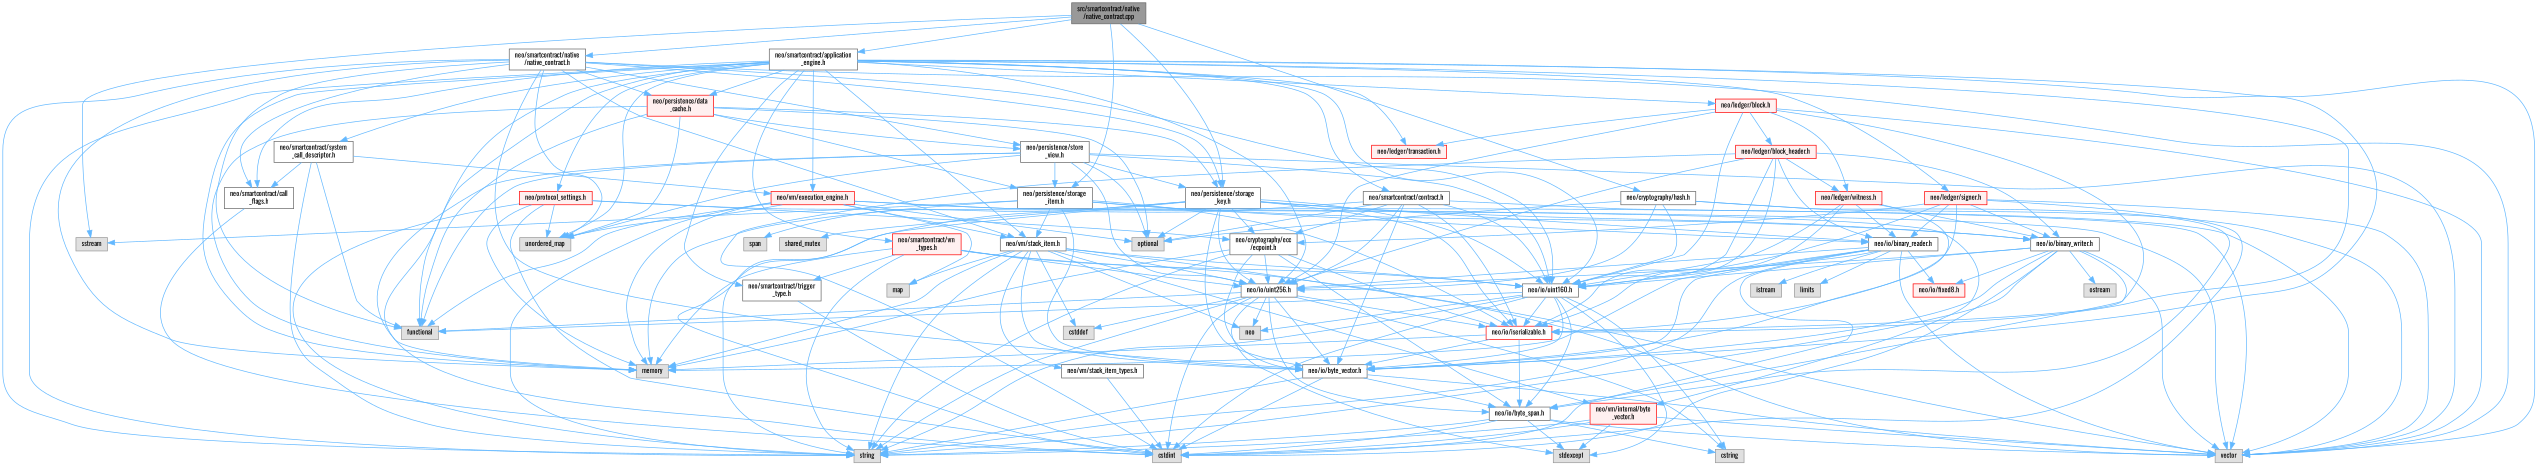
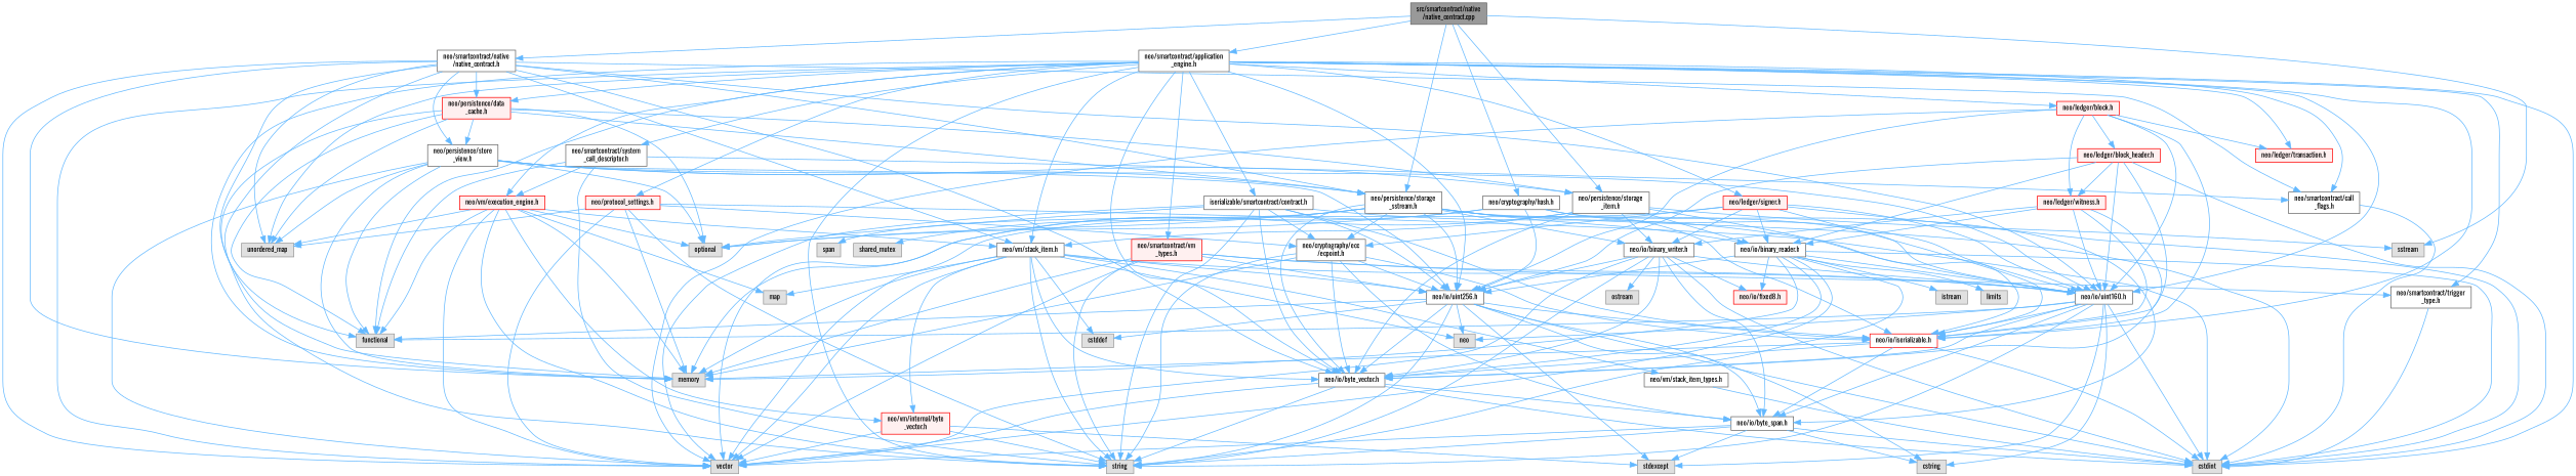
  digraph {
    fontname=Oswald
    node [color=grey40 fillcolor=white fontname=Oswald fontsize=10 shape=box style=filled]
    edge [color=steelblue1 fontname=Oswald fontsize=10 labelfontname=Helvetica labelfontsize=10 style=solid]
    n1 [color=gray40 fillcolor=grey60 fontcolor=black height=0.2 label="src/smartcontract/native\l/native_contract.cpp" width=0.4]
    n2 [height=0.2 label="neo/cryptography/hash.h" width=0.4]
    n3 [height=0.2 label="neo/persistence/storage\l_item.h" width=0.4]
    n4 [color=grey60 fillcolor="#E0E0E0" height=0.2 label=sstream width=0.4]
-   n5 [height=0.2 label="neo/persistence/storage\l_key.h" width=0.4]
+   n5 [height=0.2 label="neo/persistence/storage\l_sstream.h" width=0.4]
    n6 [height=0.2 label="neo/smartcontract/application\l_engine.h" width=0.4]
    n7 [height=0.2 label="neo/smartcontract/native\l/native_contract.h" width=0.4]
    n8 [height=0.2 label="neo/io/byte_span.h" width=0.4]
    n9 [color=grey60 fillcolor="#E0E0E0" height=0.2 label=vector width=0.4]
    n10 [height=0.2 label="neo/io/uint160.h" width=0.4]
    n11 [height=0.2 label="neo/io/uint256.h" width=0.4]
    n12 [color=grey60 fillcolor="#E0E0E0" height=0.2 label=optional width=0.4]
    n13 [height=0.2 label="neo/io/byte_vector.h" width=0.4]
    n14 [color=red height=0.2 label="neo/io/iserializable.h" width=0.4]
    n15 [color=grey60 fillcolor="#E0E0E0" height=0.2 label=memory width=0.4]
    n16 [height=0.2 label="neo/io/binary_reader.h" width=0.4]
    n17 [height=0.2 label="neo/io/binary_writer.h" width=0.4]
    n18 [height=0.2 label="neo/vm/stack_item.h" width=0.4]
    n19 [color=grey60 fillcolor="#E0E0E0" height=0.2 label=cstdint width=0.4]
    n20 [height=0.2 label="neo/cryptography/ecc\l/ecpoint.h" width=0.4]
    n21 [color=grey60 fillcolor="#E0E0E0" height=0.2 label=shared_mutex width=0.4]
    n22 [color=grey60 fillcolor="#E0E0E0" height=0.2 label=span width=0.4]
    n23 [color=grey60 fillcolor="#E0E0E0" height=0.2 label=string width=0.4]
    n24 [color=grey60 fillcolor="#E0E0E0" height=0.2 label=functional width=0.4]
    n25 [color=red fillcolor="#FFF0F0" height=0.2 label="neo/ledger/block.h" width=0.4]
    n26 [color=red fillcolor="#FFF0F0" height=0.2 label="neo/ledger/transaction.h" width=0.4]
    n27 [color=red fillcolor="#FFF0F0" height=0.2 label="neo/ledger/signer.h" width=0.4]
    n28 [color=red fillcolor="#FFF0F0" height=0.2 label="neo/persistence/data\l_cache.h" width=0.4]
    n29 [color=grey60 fillcolor="#E0E0E0" height=0.2 label=unordered_map width=0.4]
    n30 [color=red fillcolor="#FFF0F0" height=0.2 label="neo/protocol_settings.h" width=0.4]
    n31 [height=0.2 label="neo/smartcontract/call\l_flags.h" width=0.4]
-   n32 [height=0.2 label="neo/smartcontract/contract.h" width=0.4]
+   n32 [height=0.2 label="iserializable/smartcontract/contract.h" width=0.4]
    n33 [height=0.2 label="neo/smartcontract/system\l_call_descriptor.h" width=0.4]
    n34 [color=red fillcolor="#FFF0F0" height=0.2 label="neo/vm/execution_engine.h" width=0.4]
    n35 [height=0.2 label="neo/smartcontract/trigger\l_type.h" width=0.4]
    n36 [color=red fillcolor="#FFF0F0" height=0.2 label="neo/smartcontract/vm\l_types.h" width=0.4]
    n37 [height=0.2 label="neo/persistence/store\l_view.h" width=0.4]
    n38 [color=grey60 fillcolor="#E0E0E0" height=0.2 label=cstring width=0.4]
    n39 [color=grey60 fillcolor="#E0E0E0" height=0.2 label=stdexcept width=0.4]
    n40 [color=grey60 fillcolor="#E0E0E0" height=0.2 label=neo width=0.4]
    n41 [color=grey60 fillcolor="#E0E0E0" height=0.2 label=cstddef width=0.4]
    n42 [color=red fillcolor="#FFF0F0" height=0.2 label="neo/io/fixed8.h" width=0.4]
    n43 [color=grey60 fillcolor="#E0E0E0" height=0.2 label=istream width=0.4]
    n44 [color=grey60 fillcolor="#E0E0E0" height=0.2 label=limits width=0.4]
    n45 [color=grey60 fillcolor="#E0E0E0" height=0.2 label=ostream width=0.4]
    n46 [color=red fillcolor="#FFF0F0" height=0.2 label="neo/vm/internal/byte\l_vector.h" width=0.4]
    n47 [height=0.2 label="neo/vm/stack_item_types.h" width=0.4]
    n48 [color=grey60 fillcolor="#E0E0E0" height=0.2 label=map width=0.4]
    n49 [color=red fillcolor="#FFF0F0" height=0.2 label="neo/ledger/block_header.h" width=0.4]
    n50 [color=red fillcolor="#FFF0F0" height=0.2 label="neo/ledger/witness.h" width=0.4]
    n1 -> n2
    n1 -> n3
    n1 -> n4
    n1 -> n5
    n1 -> n6
    n1 -> n7
    n2 -> n8
    n2 -> n9
    n2 -> n10
    n2 -> n11
    n2 -> n12
    n3 -> n4
    n3 -> n13
    n3 -> n14
    n3 -> n15
    n3 -> n16
    n3 -> n17
    n3 -> n18
    n5 -> n10
    n5 -> n11
    n5 -> n12
    n5 -> n13
    n5 -> n14
    n5 -> n16
    n5 -> n17
    n5 -> n19
    n5 -> n20
    n5 -> n21
    n5 -> n22
    n6 -> n9
    n6 -> n10
    n6 -> n11
    n6 -> n13
    n6 -> n14
    n6 -> n15
    n6 -> n18
    n6 -> n19
    n6 -> n23
    n6 -> n24
    n6 -> n25
    n6 -> n26
    n6 -> n27
    n6 -> n28
    n6 -> n29
    n6 -> n30
    n6 -> n31
    n6 -> n32
    n6 -> n33
    n6 -> n34
    n6 -> n35
    n6 -> n36
    n7 -> n5
    n7 -> n9
    n7 -> n10
    n7 -> n13
    n7 -> n15
    n7 -> n18
    n7 -> n23
    n7 -> n24
    n7 -> n28
    n7 -> n29
    n7 -> n31
    n7 -> n37
    n8 -> n9
    n8 -> n19
    n8 -> n23
    n8 -> n38
    n8 -> n39
    n10 -> n8
    n10 -> n13
    n10 -> n14
    n10 -> n19
    n10 -> n23
    n10 -> n24
    n10 -> n38
    n10 -> n39
    n10 -> n40
    n11 -> n8
    n11 -> n13
    n11 -> n14
    n11 -> n19
    n11 -> n23
    n11 -> n24
    n11 -> n38
    n11 -> n39
    n11 -> n40
    n11 -> n41
    n13 -> n8
    n13 -> n9
    n13 -> n19
    n13 -> n23
    n14 -> n8
    n14 -> n13
    n14 -> n15
    n16 -> n9
    n16 -> n10
    n16 -> n11
    n16 -> n13
    n16 -> n15
    n16 -> n19
    n16 -> n23
    n16 -> n42
    n16 -> n43
    n16 -> n44
    n17 -> n8
    n17 -> n9
    n17 -> n10
    n17 -> n11
    n17 -> n13
    n17 -> n19
    n17 -> n23
    n17 -> n42
    n17 -> n45
    n18 -> n9
    n18 -> n10
    n18 -> n11
    n18 -> n13
    n18 -> n15
    n18 -> n23
    n18 -> n40
    n18 -> n41
    n18 -> n46
    n18 -> n47
    n18 -> n48
    n20 -> n8
    n20 -> n11
    n20 -> n13
    n20 -> n14
    n20 -> n15
    n20 -> n23
    n25 -> n9
    n25 -> n10
    n25 -> n11
    n25 -> n14
    n25 -> n26
    n25 -> n49
    n25 -> n50
    n27 -> n9
    n27 -> n10
    n27 -> n14
    n27 -> n16
    n27 -> n17
    n27 -> n19
    n27 -> n20
    n28 -> n3
    n28 -> n5
    n28 -> n12
    n28 -> n15
    n28 -> n24
    n28 -> n29
    n28 -> n37
    n30 -> n9
    n30 -> n15
    n30 -> n19
    n30 -> n20
    n30 -> n23
    n30 -> n29
    n31 -> n19
    n32 -> n9
    n32 -> n10
    n32 -> n11
    n32 -> n12
    n32 -> n13
    n32 -> n14
    n32 -> n20
    n32 -> n23
    n33 -> n23
    n33 -> n24
    n33 -> n31
    n33 -> n34
    n34 -> n9
    n34 -> n12
    n34 -> n15
    n34 -> n18
    n34 -> n23
    n34 -> n24
    n34 -> n29
    n34 -> n46
    n34 -> n48
    n35 -> n19
    n36 -> n9
    n36 -> n10
    n36 -> n11
    n36 -> n15
    n36 -> n23
    n36 -> n35
    n37 -> n3
    n37 -> n5
    n37 -> n9
    n37 -> n10
    n37 -> n11
    n37 -> n12
    n37 -> n15
    n37 -> n24
    n37 -> n29
    n46 -> n9
-   n46 -> n19
+   n14 -> n19
    n46 -> n23
    n46 -> n39
    n47 -> n19
    n49 -> n10
    n49 -> n11
    n49 -> n14
    n49 -> n16
-   n49 -> n17
    n49 -> n19
    n49 -> n50
    n50 -> n10
    n50 -> n13
    n50 -> n14
    n50 -> n16
    n50 -> n17
  }
